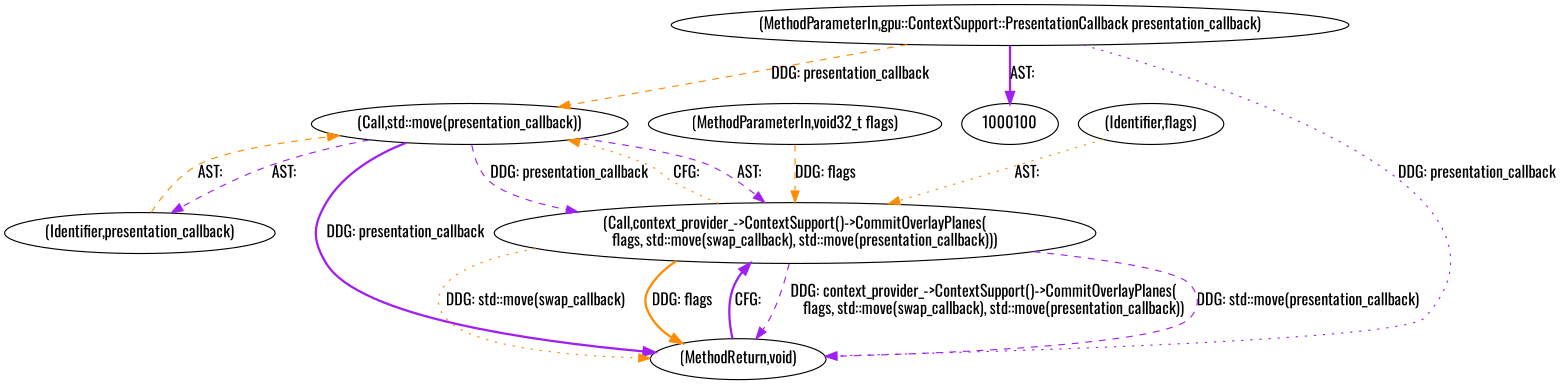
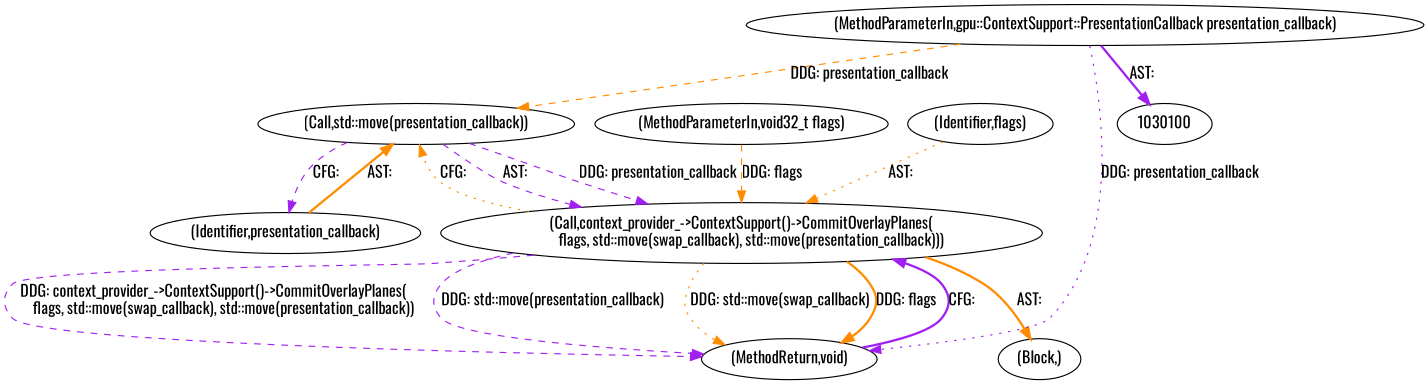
  digraph {
    fontname=Oswald
    node [fontname=Oswald]
    edge [color=purple fontname=Oswald style=dashed]
    n1 [label="(Call,std::move(presentation_callback))"]
    n2 [label="(Call,context_provider_->ContextSupport()->CommitOverlayPlanes(\n      flags, std::move(swap_callback), std::move(presentation_callback)))"]
    n3 [label="(Identifier,presentation_callback)"]
    n4 [label="(MethodReturn,void)"]
+   n5 [label="(Block,)"]
    n6 [label="(MethodParameterIn,gpu::ContextSupport::PresentationCallback presentation_callback)"]
-   1000100
+   1000100 [label=1030100]
    n8 [label="(MethodParameterIn,void32_t flags)"]
    n9 [label="(Identifier,flags)"]
    n1 -> n2 [label="AST: "]
    n1 -> n2 [label="DDG: presentation_callback"]
-   n1 -> n3 [label="AST: "]
-   n1 -> n4 [label="DDG: presentation_callback" style=bold]
+   n1 -> n3 [label="CFG: "]
    n2 -> n1 [color=darkorange label="CFG: " style=dotted]
    n2 -> n4 [label="DDG: context_provider_->ContextSupport()->CommitOverlayPlanes(\n      flags, std::move(swap_callback), std::move(presentation_callback))"]
    n2 -> n4 [label="DDG: std::move(presentation_callback)"]
    n2 -> n4 [color=darkorange label="DDG: std::move(swap_callback)" style=dotted]
    n2 -> n4 [color=darkorange label="DDG: flags" style=bold]
-   n3 -> n1 [color=darkorange label="AST: "]
+   n2 -> n5 [color=darkorange label="AST: " style=bold]
+   n3 -> n1 [color=darkorange label="AST: " style=bold]
    n4 -> n2 [label="CFG: " style=bold]
    n6 -> n1 [color=darkorange label="DDG: presentation_callback"]
    n6 -> n4 [label="DDG: presentation_callback" style=dotted]
    n6 -> 1000100 [label="AST: " style=bold]
    n8 -> n2 [color=darkorange label="DDG: flags"]
    n9 -> n2 [color=darkorange label="AST: " style=dotted]
  }
